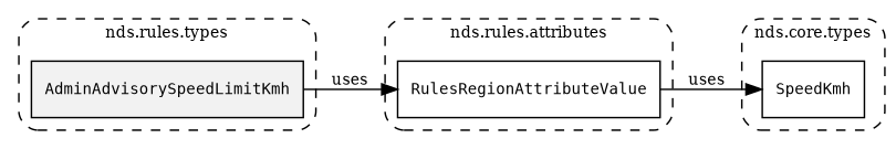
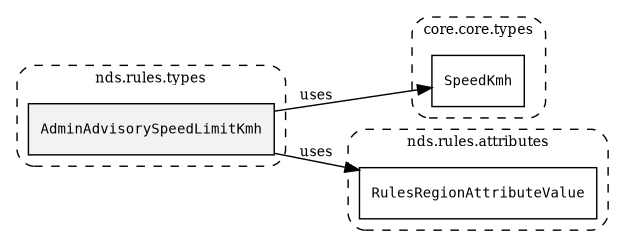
  digraph {
    fontsize=10
    rankdir=LR
    node [fontsize=10 shape=box]
    edge [fontsize=10]
    n1 [fillcolor="#0000000D" label=<<font face="monospace"><table align="center" border="0" cellspacing="0" cellpadding="0"><tr><td href="../../../content/packages/nds.rules.types.html#Subtype-AdminAdvisorySpeedLimitKmh" title="Subtype defined in nds.rules.types">AdminAdvisorySpeedLimitKmh</td></tr></table></font>> style=filled]
    n2 [label=<<font face="monospace"><table align="center" border="0" cellspacing="0" cellpadding="0"><tr><td href="../../../content/packages/nds.core.types.html#Subtype-SpeedKmh" title="Subtype defined in nds.core.types">SpeedKmh</td></tr></table></font>>]
    n3 [label=<<font face="monospace"><table align="center" border="0" cellspacing="0" cellpadding="0"><tr><td href="../../../content/packages/nds.rules.attributes.html#Choice-RulesRegionAttributeValue" title="Choice defined in nds.rules.attributes">RulesRegionAttributeValue</td></tr></table></font>>]
    subgraph cluster_1 {
      label="nds.rules.types"
      style="dashed, rounded"
      n1
    }
    subgraph cluster_2 {
-     label="nds.core.types"
+     label="core.core.types"
      style="dashed, rounded"
      n2
    }
    subgraph cluster_3 {
      label="nds.rules.attributes"
      style="dashed, rounded"
      n3
    }
-   n3 -> n2 [label=uses]
+   n1 -> n2 [label=uses]
    n1 -> n3 [label=uses]
  }
